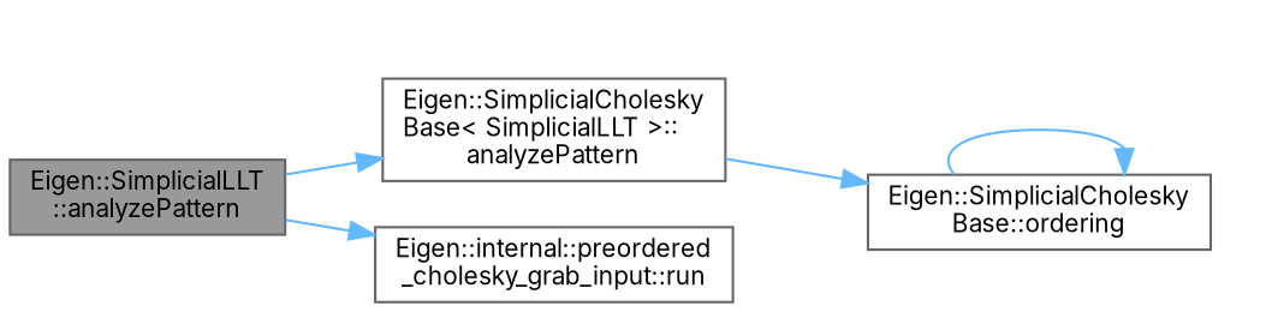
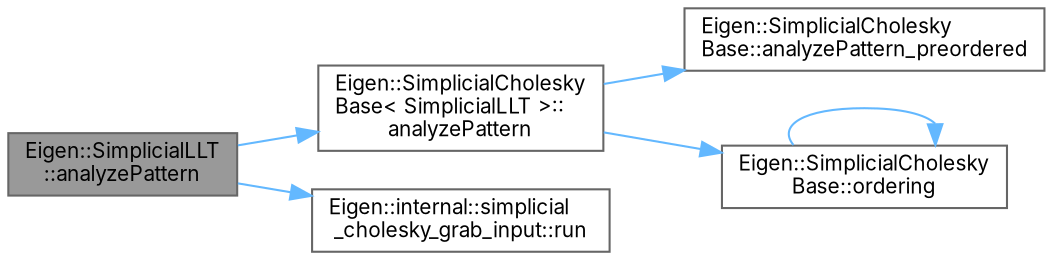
  digraph {
    fontname=Inter
    rankdir=LR
    node [color=grey40 fillcolor=white fontname=Inter fontsize=10 shape=box style=filled]
    edge [color=steelblue1 fontname=Inter fontsize=10 labelfontname=Helvetica labelfontsize=10 style=solid]
    n1 [color=gray40 fillcolor=grey60 fontcolor=black height=0.2 label="Eigen::SimplicialLLT\l::analyzePattern" width=0.4]
    n2 [height=0.2 label="Eigen::SimplicialCholesky\lBase\< SimplicialLLT \>::\lanalyzePattern" width=0.4]
-   n3 [height=0.2 label="Eigen::internal::preordered\l_cholesky_grab_input::run" width=0.4]
+   n3 [height=0.2 label="Eigen::internal::simplicial\l_cholesky_grab_input::run" width=0.4]
+   n4 [height=0.2 label="Eigen::SimplicialCholesky\lBase::analyzePattern_preordered" width=0.4]
    n5 [height=0.2 label="Eigen::SimplicialCholesky\lBase::ordering" width=0.4]
    n1 -> n2
    n1 -> n3
+   n2 -> n4
    n2 -> n5
    n5 -> n5
  }
